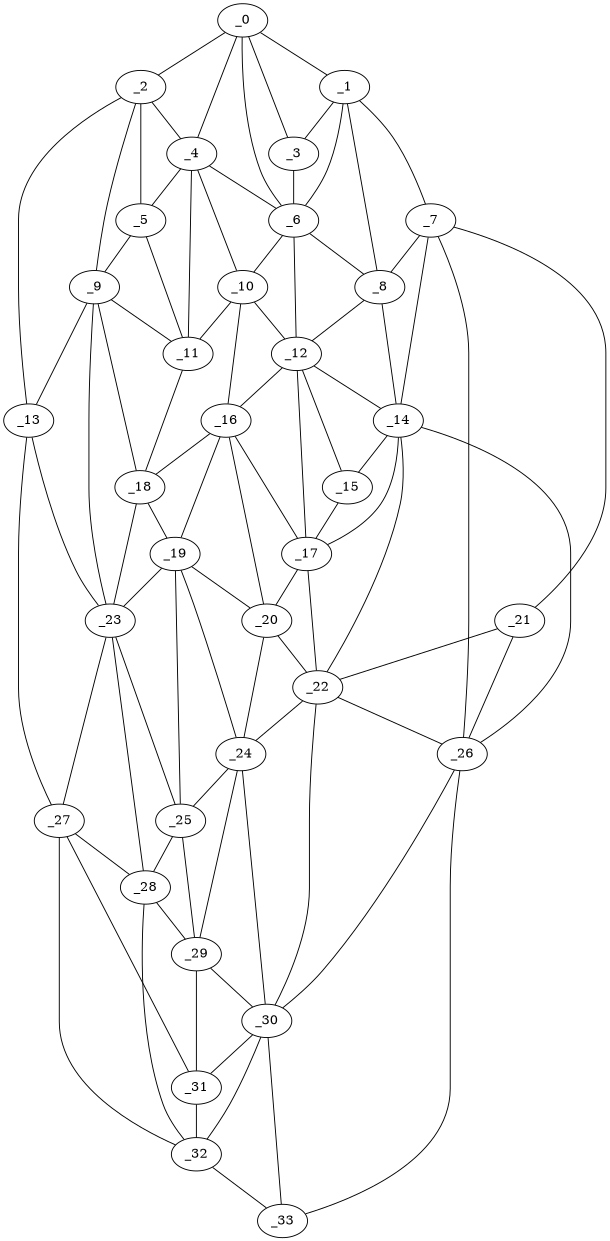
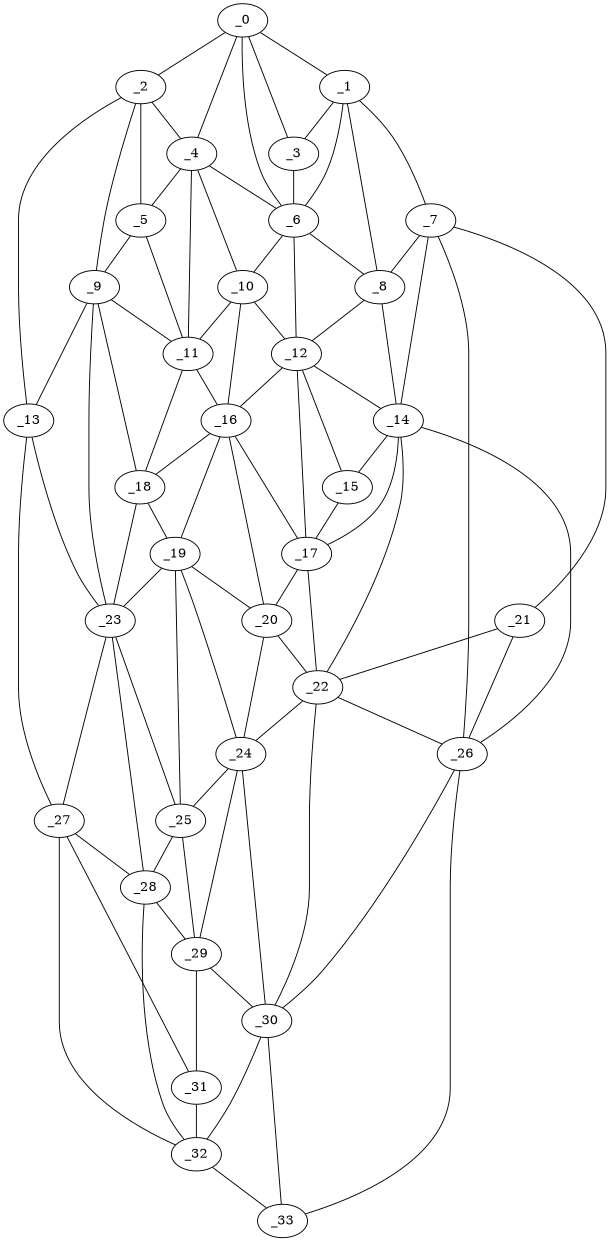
  graph {
    node [x=31 y=82]
    edge [valence=2]
    _0 [x=28 y=79]
    _1 [x=30 y=92]
    _2 [y=64]
    _3 [y=87]
    _4 [x=32 y=74]
    _6 [x=36 y=88]
    _7 [x=37 y=101]
    _8 [x=42 y=95]
    _5 [x=35 y=67]
    _9 [x=43 y=64]
    _13 [x=50 y=7]
    _10 [x=44]
    _11 [x=49 y=73]
    _12 [x=49 y=89]
    _14 [x=53 y=98]
    _21 [x=68 y=110]
    _26 [x=79 y=114]
    _18 [x=61 y=69]
    _23 [x=71 y=58]
    _27 [x=81 y=7]
    _16 [x=58 y=75]
    _15 [x=54 y=91]
    _17 [x=59 y=88]
    _22 [x=70 y=98]
    _30 [x=93 y=79]
    _33 [x=106]
    _19 [x=66 y=73]
    _25 [x=77 y=69]
    _28 [x=90 y=47]
    _32 [x=106 y=74]
    _31 [x=100 y=66]
    _20 [x=67]
    _24 [x=72 y=77]
    _29 [x=90 y=71]
    _0 -- _1 [valence=1]
    _0 -- _2 [valence=1]
    _0 -- _3
    _0 -- _4 [valence=1]
    _0 -- _6 [valence=1]
    _1 -- _3 [valence=1]
    _1 -- _6 [valence=1]
    _1 -- _7 [valence=1]
    _1 -- _8 [valence=1]
    _2 -- _4
    _2 -- _5
    _2 -- _9
    _2 -- _13 [valence=1]
    _3 -- _6
    _4 -- _6
    _4 -- _5 [valence=1]
    _4 -- _10
    _4 -- _11
    _6 -- _8
    _6 -- _10
    _6 -- _12 [valence=1]
    _7 -- _8
    _7 -- _14
    _7 -- _21
    _7 -- _26 [valence=1]
    _8 -- _12
    _8 -- _14
    _5 -- _9 [valence=1]
    _5 -- _11
    _9 -- _13
    _9 -- _11
    _9 -- _18 [valence=1]
    _9 -- _23
    _13 -- _23
    _13 -- _27 [valence=1]
    _10 -- _11 [valence=1]
    _10 -- _12
    _10 -- _16
    _11 -- _18
+   _11 -- _16 [valence=1]
    _12 -- _14
    _12 -- _16 [valence=1]
    _12 -- _15 [valence=1]
    _12 -- _17
    _14 -- _26
    _14 -- _15
    _14 -- _17 [valence=1]
    _14 -- _22
    _21 -- _26
    _21 -- _22
    _26 -- _30
    _26 -- _33 [valence=1]
    _18 -- _23
    _18 -- _19
    _23 -- _27
    _23 -- _25 [valence=1]
    _23 -- _28 [valence=1]
    _27 -- _28
    _27 -- _32 [valence=1]
    _27 -- _31 [valence=1]
    _16 -- _18
    _16 -- _17
    _16 -- _19 [valence=1]
    _16 -- _20
    _15 -- _17
    _17 -- _22 [valence=1]
    _17 -- _20
    _22 -- _26
    _22 -- _30
    _22 -- _24
    _30 -- _33
    _30 -- _32
-   _30 -- _31
    _19 -- _23 [valence=1]
    _19 -- _25
    _19 -- _20
    _19 -- _24
    _25 -- _28 [valence=1]
    _25 -- _29
    _28 -- _32 [valence=1]
    _28 -- _29
    _32 -- _33 [valence=1]
    _31 -- _32 [valence=1]
    _20 -- _22
    _20 -- _24 [valence=1]
    _24 -- _30
    _24 -- _25 [valence=1]
    _24 -- _29
    _29 -- _30 [valence=1]
    _29 -- _31
  }
